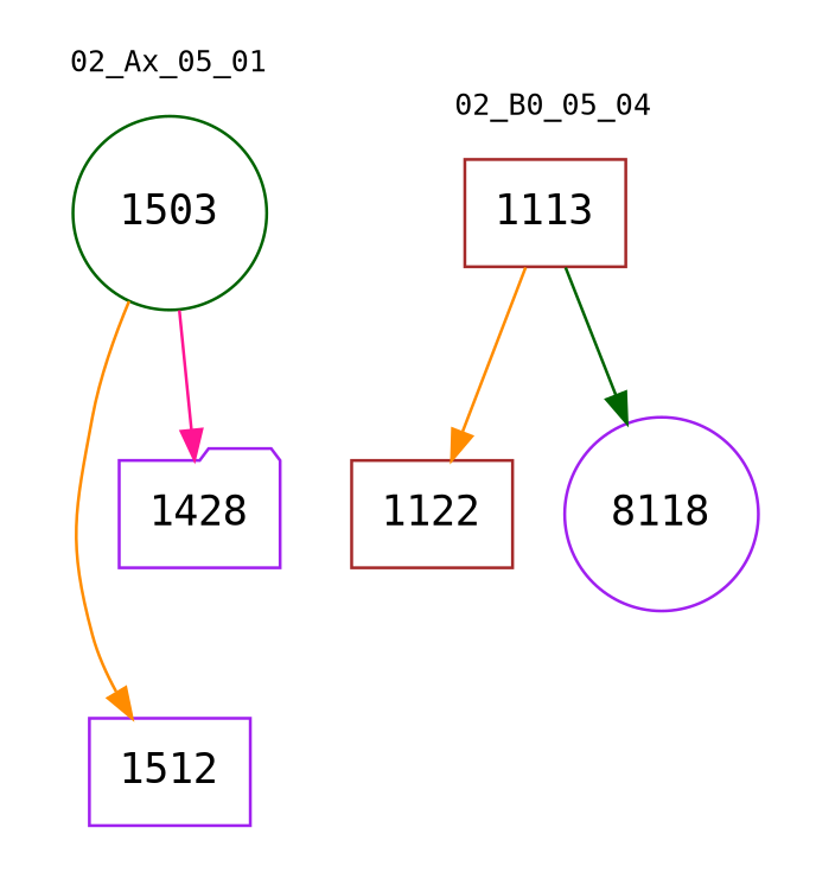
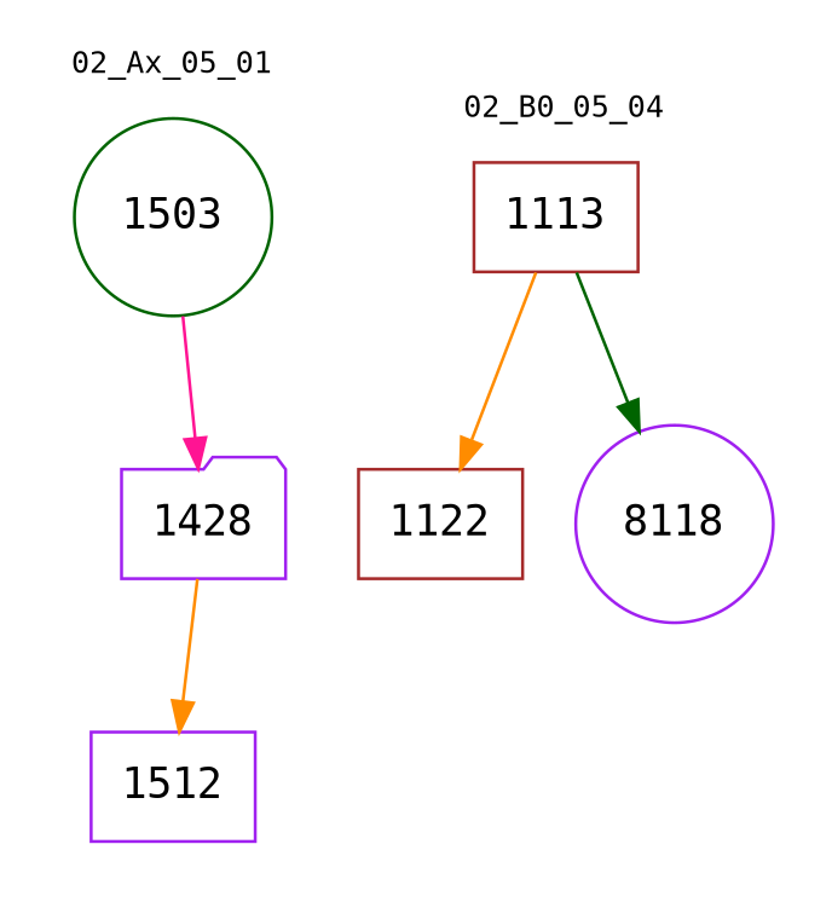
  digraph {
    fontname="DejaVu Sans Mono"
    node [color=purple fontname="DejaVu Sans Mono" shape=box]
    edge [color=darkorange fontname="DejaVu Sans Mono"]
    n1 [color=darkgreen label=1503 shape=circle]
    n2 [label=1512]
    n3 [label=1428 shape=folder]
    n4 [color=brown label=1113]
    n5 [color=brown label=1122]
    n6 [label=8118 shape=circle]
    subgraph cluster_1 {
      color=white
      fontsize=10
      label="02_Ax_05_01"
      n1
      n2
      n3
    }
    subgraph cluster_2 {
      color=white
      fontsize=10
      label="02_B0_05_04"
      n4
      n5
      n6
    }
-   n1 -> n2
+   n3 -> n2
    n1 -> n3 [color=deeppink]
    n4 -> n5
    n4 -> n6 [color=darkgreen]
  }
